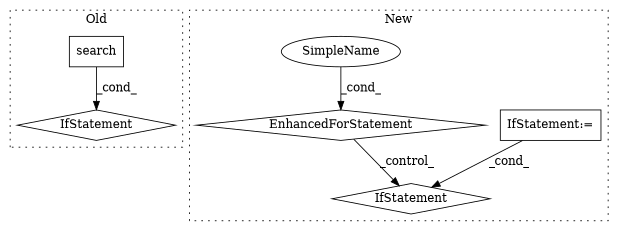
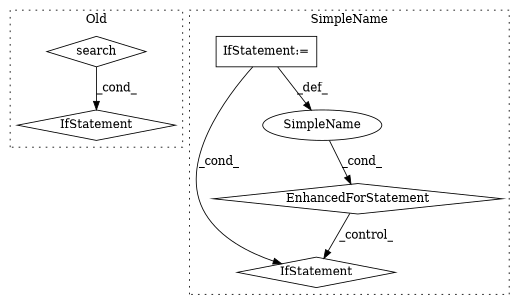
  digraph {
    node [a=25 l="4,2" s="2544,2665" shape=diamond]
-   n1 [a=32 l="7,1" label=search s="2050,2146" shape=box]
+   n1 [a=32 l="7,1" label=search s="2050,2146"]
    n2 [label=IfStatement s="2159,2172"]
    n3 [a=70 l="65,2" label=EnhancedForStatement]
    n4 [a=7 l="65,2" label="IfStatement:=" shape=box]
    n5 [label=IfStatement s="2772,2821"]
    n6 [a=42 l=4 label=SimpleName s=2616 shape=ellipse]
    subgraph cluster_1 {
      label=Old
      style=dotted
      n1
      n2
    }
    subgraph cluster_2 {
-     label=New
+     label=SimpleName
      style=dotted
      n3
      n4
      n5
      n6
    }
    n1 -> n2 [label=_cond_]
    n3 -> n5 [label=_control_]
    n4 -> n5 [label=_cond_]
+   n4 -> n6 [label=_def_]
    n6 -> n3 [label=_cond_]
  }
